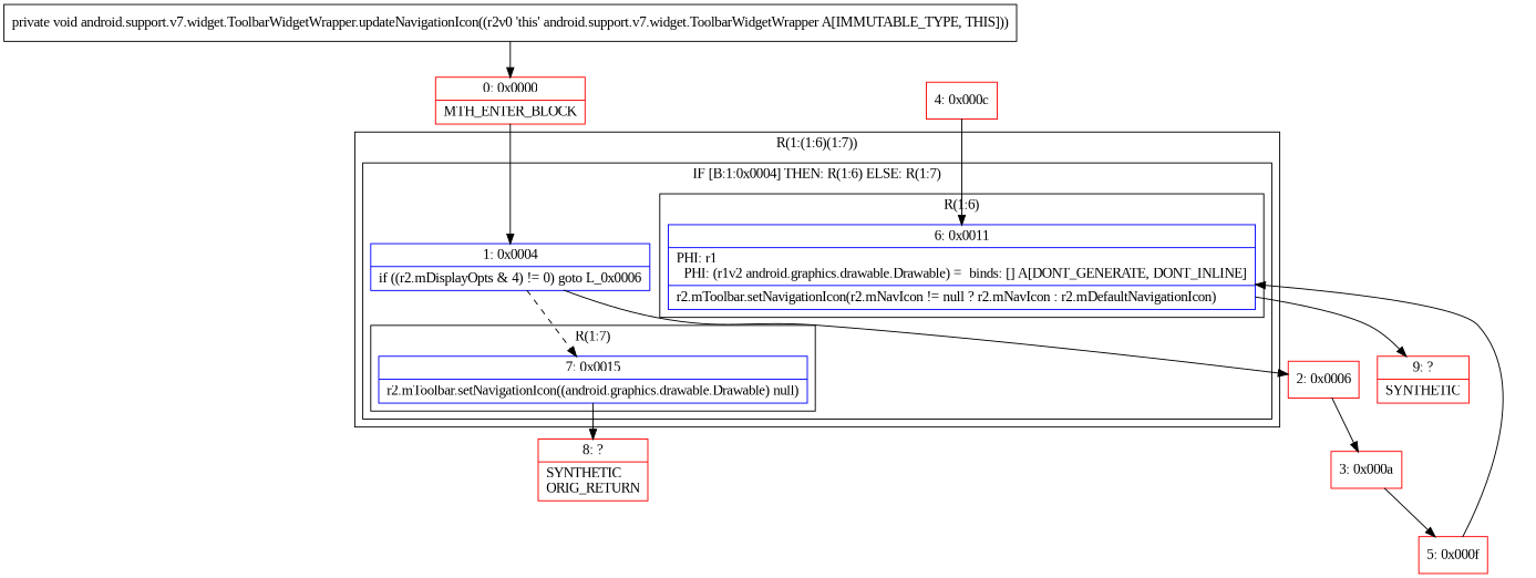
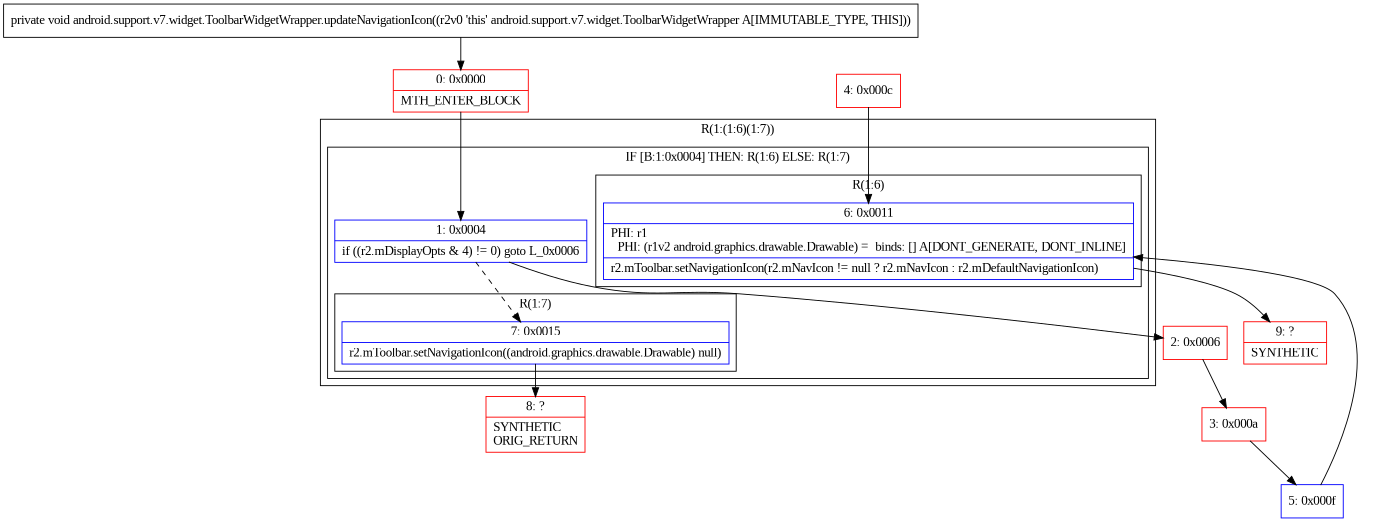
  digraph {
    fontname="Liberation Serif"
    node [color=red fontname="Liberation Serif" shape=record]
    edge [fontname="Liberation Serif"]
    n1 [color=blue label="{6\:\ 0x0011|PHI: r1 \l  PHI: (r1v2 android.graphics.drawable.Drawable) =  binds: [] A[DONT_GENERATE, DONT_INLINE]\l|r2.mToolbar.setNavigationIcon(r2.mNavIcon != null ? r2.mNavIcon : r2.mDefaultNavigationIcon)\l}"]
    n2 [color=blue label="{7\:\ 0x0015|r2.mToolbar.setNavigationIcon((android.graphics.drawable.Drawable) null)\l}"]
    n3 [color=blue label="{1\:\ 0x0004|if ((r2.mDisplayOpts & 4) != 0) goto L_0x0006\l}"]
    n4 [label="{9\:\ ?|SYNTHETIC\l}"]
    n5 [label="{8\:\ ?|SYNTHETIC\lORIG_RETURN\l}"]
    n6 [label="{2\:\ 0x0006}"]
    n7 [label="{3\:\ 0x000a}"]
    n8 [label="{0\:\ 0x0000|MTH_ENTER_BLOCK\l}"]
-   n9 [label="{5\:\ 0x000f}"]
+   n9 [color=blue label="{5\:\ 0x000f}"]
    n10 [label="{4\:\ 0x000c}"]
    n11 [label="{private void android.support.v7.widget.ToolbarWidgetWrapper.updateNavigationIcon((r2v0 'this' android.support.v7.widget.ToolbarWidgetWrapper A[IMMUTABLE_TYPE, THIS])) }" color=""]
    subgraph cluster_1 {
      label="R(1:(1:6)(1:7))"
      subgraph cluster_2 {
        label="IF [B:1:0x0004] THEN: R(1:6) ELSE: R(1:7)"
        n3
        subgraph cluster_3 {
          label="R(1:6)"
          n1
        }
        subgraph cluster_4 {
          label="R(1:7)"
          n2
        }
      }
    }
    n1 -> n4
    n2 -> n5
    n3 -> n2 [style=dashed]
    n3 -> n6
    n6 -> n7
    n7 -> n9
    n8 -> n3
    n9 -> n1
    n10 -> n1
    n11 -> n8
  }
